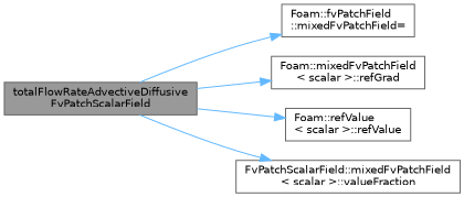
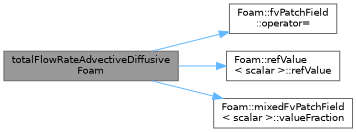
  digraph {
    rankdir=LR
    node [color=grey40 fillcolor=white fontname=Helvetica fontsize=10 shape=box style=filled]
    edge [color=steelblue1 fontname=Helvetica fontsize=10 labelfontname=Helvetica labelfontsize=10 style=solid]
-   n1 [color=gray40 fillcolor=grey60 fontcolor=black height=0.2 label="totalFlowRateAdvectiveDiffusive\lFvPatchScalarField" width=0.4]
-   n2 [height=0.2 label="Foam::fvPatchField\l::mixedFvPatchField=" width=0.4]
-   n3 [height=0.2 label="Foam::mixedFvPatchField\l\< scalar \>::refGrad" width=0.4]
+   n1 [color=gray40 fillcolor=grey60 fontcolor=black height=0.2 label="totalFlowRateAdvectiveDiffusive\lFoam" width=0.4]
+   n2 [height=0.2 label="Foam::fvPatchField\l::operator=" width=0.4]
    n4 [height=0.2 label="Foam::refValue\l\< scalar \>::refValue" width=0.4]
-   n5 [height=0.2 label="FvPatchScalarField::mixedFvPatchField\l\< scalar \>::valueFraction" width=0.4]
+   n5 [height=0.2 label="Foam::mixedFvPatchField\l\< scalar \>::valueFraction" width=0.4]
    n1 -> n2
-   n1 -> n3
    n1 -> n4
    n1 -> n5
  }
